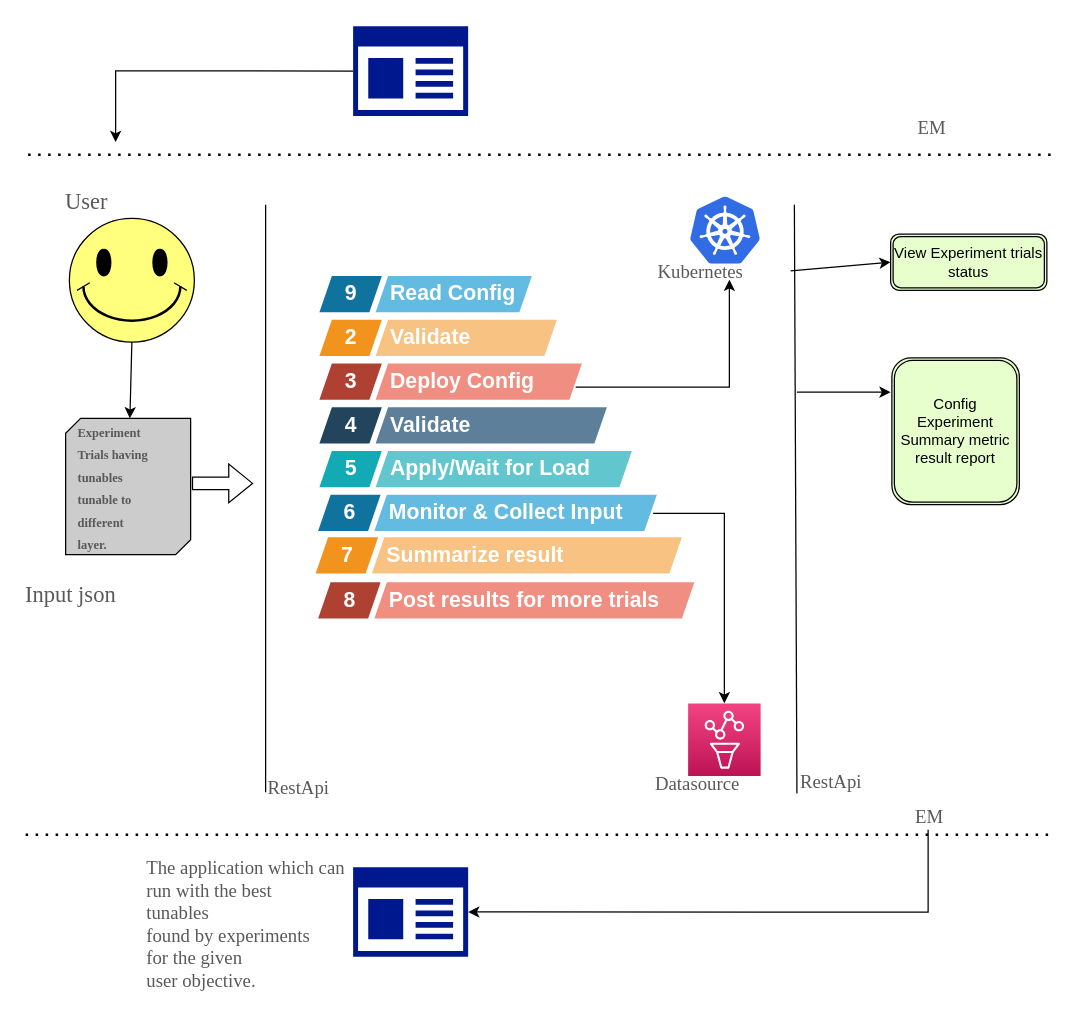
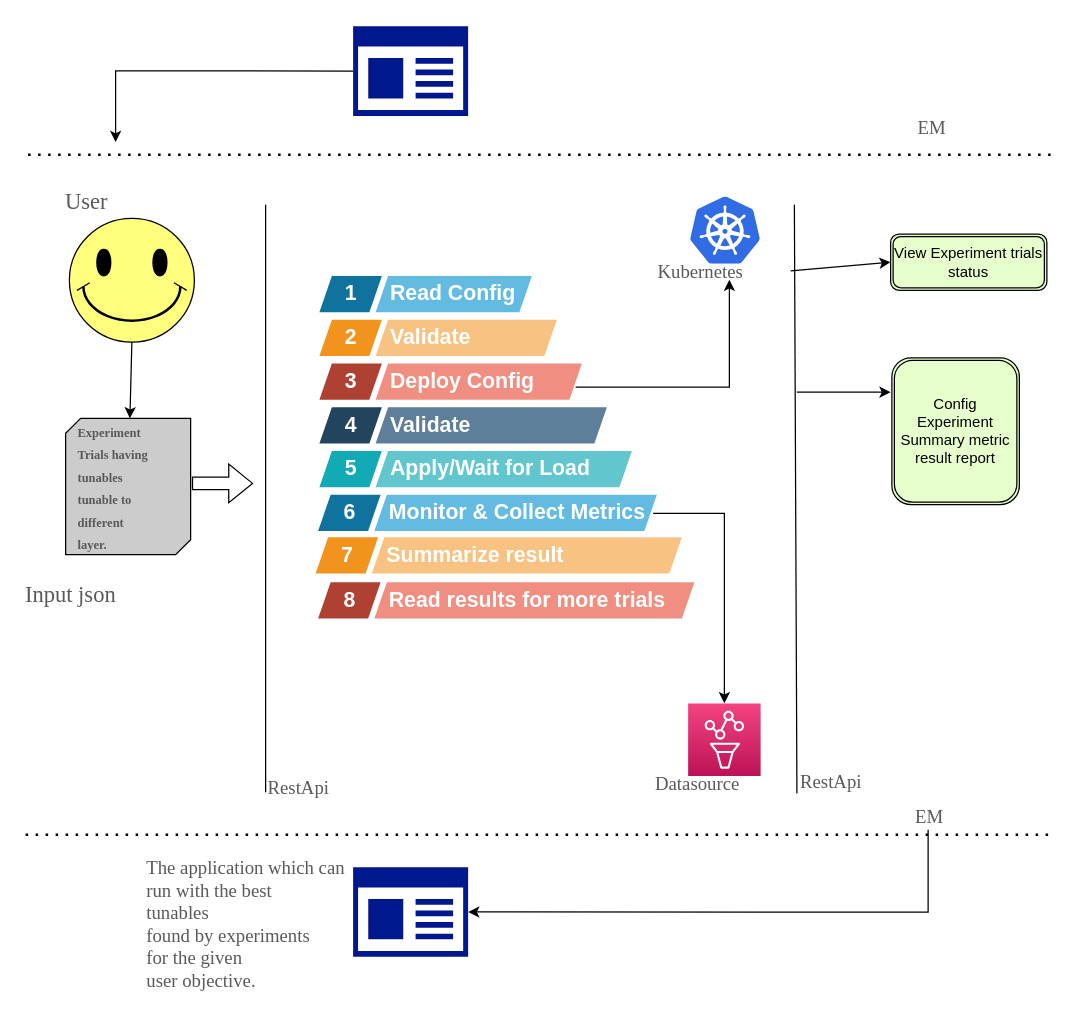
  <mxCell id="0" />
  <mxCell id="1" parent="0" />
  <mxCell id="2" value="" style="verticalLabelPosition=bottom;verticalAlign=top;html=1;shape=mxgraph.basic.smiley;fillColor=#FFFF7D;" vertex="1" parent="1"><mxGeometry x="55" y="174" width="100" height="99" as="geometry" /></mxCell>
  <mxCell id="3" value="" style="verticalLabelPosition=bottom;verticalAlign=top;html=1;shape=mxgraph.basic.diag_snip_rect;dx=6;fillColor=#CCCCCC;" vertex="1" parent="1"><mxGeometry x="52" y="334" width="100" height="109" as="geometry" /></mxCell>
  <mxCell id="4" value="User" style="text;html=1;resizable=1;autosize=0;align=left;verticalAlign=bottom;points=[];fillColor=none;strokeColor=none;rounded=0;fontFamily=Red Hat Text;fontStyle=0;fontSize=18;fontColor=#595959;resizeWidth=0;connectable=1;recursiveResize=0;editable=1;rotatable=1;movable=1;deletable=1;cloneable=0;imageAspect=0;spacing=0;spacingBottom=10;allowArrows=0;expand=0;pointerEvents=0;" vertex="1" parent="1"><mxGeometry x="52" y="154" width="80" height="29" as="geometry" /></mxCell>
  <mxCell id="5" value="&lt;div&gt;&lt;b&gt;&lt;font style=&quot;font-size: 10px;&quot;&gt;Experiment &lt;br&gt;&lt;/font&gt;&lt;/b&gt;&lt;/div&gt;&lt;div&gt;&lt;b&gt;&lt;font style=&quot;font-size: 10px;&quot;&gt;Trials having &lt;br&gt;&lt;/font&gt;&lt;/b&gt;&lt;/div&gt;&lt;div&gt;&lt;b&gt;&lt;font style=&quot;font-size: 10px;&quot;&gt;tunables &lt;br&gt;&lt;/font&gt;&lt;/b&gt;&lt;/div&gt;&lt;div&gt;&lt;b&gt;&lt;font style=&quot;font-size: 10px;&quot;&gt;tunable to&lt;br&gt;&lt;/font&gt;&lt;/b&gt;&lt;/div&gt;&lt;div&gt;&lt;b&gt;&lt;font style=&quot;font-size: 10px;&quot;&gt;different&lt;/font&gt;&lt;/b&gt;&lt;/div&gt;&lt;div&gt;&lt;b&gt;&lt;font style=&quot;font-size: 10px;&quot;&gt;layer.&lt;br&gt;&lt;/font&gt;&lt;/b&gt;&lt;/div&gt;" style="text;html=1;resizable=1;autosize=0;align=left;verticalAlign=bottom;points=[];fillColor=none;strokeColor=none;rounded=0;fontFamily=Red Hat Text;fontStyle=0;fontSize=15;fontColor=#595959;resizeWidth=0;connectable=1;recursiveResize=0;editable=1;rotatable=1;movable=1;deletable=1;cloneable=0;imageAspect=0;spacing=0;spacingBottom=10;allowArrows=0;expand=0;pointerEvents=0;" vertex="1" parent="1"><mxGeometry x="62" y="424" width="80" height="29" as="geometry" /></mxCell>
  <mxCell id="6" value="" style="endArrow=classic;html=1;rounded=0;fontSize=15;movable=1;resizable=1;rotatable=1;deletable=1;editable=1;connectable=1;exitX=0.5;exitY=1;exitDx=0;exitDy=0;exitPerimeter=0;" edge="1" parent="1" source="2" target="3"><mxGeometry width="50" height="50" relative="1" as="geometry"><mxPoint x="105" y="284" as="sourcePoint" /><mxPoint x="492" y="414" as="targetPoint" /></mxGeometry></mxCell>
  <mxCell id="7" value="" style="shape=flexArrow;endArrow=classic;html=1;rounded=0;fontSize=15;" edge="1" parent="1"><mxGeometry width="50" height="50" relative="1" as="geometry"><mxPoint x="153" y="386" as="sourcePoint" /><mxPoint x="202" y="386" as="targetPoint" /></mxGeometry></mxCell>
- <mxCell id="8" value="9" style="shape=mxgraph.infographic.parallelogram;dx=5;html=1;fillColor=#10739E;strokeColor=none;shadow=0;fontSize=17;fontColor=#FFFFFF;align=center;fontStyle=1;" vertex="1" parent="1"><mxGeometry x="255" y="220" width="50" height="29" as="geometry" /></mxCell>
+ <mxCell id="8" value="1" style="shape=mxgraph.infographic.parallelogram;dx=5;html=1;fillColor=#10739E;strokeColor=none;shadow=0;fontSize=17;fontColor=#FFFFFF;align=center;fontStyle=1;" vertex="1" parent="1"><mxGeometry x="255" y="220" width="50" height="29" as="geometry" /></mxCell>
  <mxCell id="9" value="Read Config" style="shape=mxgraph.infographic.parallelogram;dx=5;;html=1;fillColor=#64BBE2;strokeColor=none;shadow=0;fontSize=17;fontColor=#FFFFFF;align=left;spacingLeft=10;fontStyle=1;" vertex="1" parent="1"><mxGeometry x="300" y="220" width="125" height="29" as="geometry" /></mxCell>
  <mxCell id="10" value="2" style="shape=mxgraph.infographic.parallelogram;dx=5;html=1;fillColor=#F2931E;strokeColor=none;shadow=0;fontSize=17;fontColor=#FFFFFF;align=center;fontStyle=1;" vertex="1" parent="1"><mxGeometry x="255" y="255" width="50" height="29" as="geometry" /></mxCell>
  <mxCell id="11" value="Validate" style="shape=mxgraph.infographic.parallelogram;dx=5;;html=1;fillColor=#F8C382;strokeColor=none;shadow=0;fontSize=17;fontColor=#FFFFFF;align=left;spacingLeft=10;fontStyle=1;" vertex="1" parent="1"><mxGeometry x="300" y="255" width="145" height="29" as="geometry" /></mxCell>
  <mxCell id="12" value="3" style="shape=mxgraph.infographic.parallelogram;dx=5;html=1;fillColor=#AE4132;strokeColor=none;shadow=0;fontSize=17;fontColor=#FFFFFF;align=center;fontStyle=1;" vertex="1" parent="1"><mxGeometry x="255" y="290" width="50" height="29" as="geometry" /></mxCell>
  <mxCell id="13" value="Deploy Config" style="shape=mxgraph.infographic.parallelogram;dx=5;;html=1;fillColor=#F08E81;strokeColor=none;shadow=0;fontSize=17;fontColor=#FFFFFF;align=left;spacingLeft=10;fontStyle=1;" vertex="1" parent="1"><mxGeometry x="300" y="290" width="165" height="29" as="geometry" /></mxCell>
  <mxCell id="14" value="4" style="shape=mxgraph.infographic.parallelogram;dx=5;html=1;fillColor=#23445D;strokeColor=none;shadow=0;fontSize=17;fontColor=#FFFFFF;align=center;fontStyle=1;" vertex="1" parent="1"><mxGeometry x="255" y="325" width="50" height="29" as="geometry" /></mxCell>
  <mxCell id="15" value="Validate" style="shape=mxgraph.infographic.parallelogram;dx=5;;html=1;fillColor=#5D7F99;strokeColor=none;shadow=0;fontSize=17;fontColor=#FFFFFF;align=left;spacingLeft=10;fontStyle=1;" vertex="1" parent="1"><mxGeometry x="300" y="325" width="185" height="29" as="geometry" /></mxCell>
  <mxCell id="16" value="5" style="shape=mxgraph.infographic.parallelogram;dx=5;html=1;fillColor=#12AAB5;strokeColor=none;shadow=0;fontSize=17;fontColor=#FFFFFF;align=center;fontStyle=1;" vertex="1" parent="1"><mxGeometry x="255" y="360" width="50" height="29" as="geometry" /></mxCell>
  <mxCell id="17" value="Apply/Wait for Load" style="shape=mxgraph.infographic.parallelogram;dx=5;;html=1;fillColor=#61C6CE;strokeColor=none;shadow=0;fontSize=17;fontColor=#FFFFFF;align=left;spacingLeft=10;fontStyle=1;" vertex="1" parent="1"><mxGeometry x="300" y="360" width="205" height="29" as="geometry" /></mxCell>
  <mxCell id="18" value="" style="endArrow=none;html=1;rounded=0;fontSize=11;" edge="1" parent="1"><mxGeometry width="50" height="50" relative="1" as="geometry"><mxPoint x="212" y="633" as="sourcePoint" /><mxPoint x="212" y="163" as="targetPoint" /></mxGeometry></mxCell>
  <mxCell id="19" value="EM" style="text;html=1;resizable=1;autosize=0;align=left;verticalAlign=bottom;points=[];fillColor=none;strokeColor=none;rounded=0;fontFamily=Red Hat Text;fontStyle=0;fontSize=15;fontColor=#595959;resizeWidth=0;connectable=1;recursiveResize=0;editable=1;rotatable=1;movable=1;deletable=1;cloneable=0;imageAspect=0;spacing=0;spacingBottom=10;allowArrows=0;expand=0;pointerEvents=0;" vertex="1" parent="1"><mxGeometry x="734" y="92" width="80" height="29" as="geometry" /></mxCell>
  <mxCell id="20" value="6" style="shape=mxgraph.infographic.parallelogram;dx=5;html=1;fillColor=#10739E;strokeColor=none;shadow=0;fontSize=17;fontColor=#FFFFFF;align=center;fontStyle=1;" vertex="1" parent="1"><mxGeometry x="254" y="395" width="50" height="29" as="geometry" /></mxCell>
- <mxCell id="21" value="Monitor &amp;amp; Collect Input" style="shape=mxgraph.infographic.parallelogram;dx=5;;html=1;fillColor=#64BBE2;strokeColor=none;shadow=0;fontSize=17;fontColor=#FFFFFF;align=left;spacingLeft=10;fontStyle=1;" vertex="1" parent="1"><mxGeometry x="299" y="395" width="226" height="29" as="geometry" /></mxCell>
+ <mxCell id="21" value="Monitor &amp;amp; Collect Metrics" style="shape=mxgraph.infographic.parallelogram;dx=5;;html=1;fillColor=#64BBE2;strokeColor=none;shadow=0;fontSize=17;fontColor=#FFFFFF;align=left;spacingLeft=10;fontStyle=1;" vertex="1" parent="1"><mxGeometry x="299" y="395" width="226" height="29" as="geometry" /></mxCell>
  <mxCell id="22" value="7" style="shape=mxgraph.infographic.parallelogram;dx=5;html=1;fillColor=#F2931E;strokeColor=none;shadow=0;fontSize=17;fontColor=#FFFFFF;align=center;fontStyle=1;" vertex="1" parent="1"><mxGeometry x="252" y="429" width="50" height="29" as="geometry" /></mxCell>
  <mxCell id="23" value="Summarize result" style="shape=mxgraph.infographic.parallelogram;dx=5;;html=1;fillColor=#F8C382;strokeColor=none;shadow=0;fontSize=17;fontColor=#FFFFFF;align=left;spacingLeft=10;fontStyle=1;" vertex="1" parent="1"><mxGeometry x="297" y="429" width="248" height="29" as="geometry" /></mxCell>
  <mxCell id="24" value="8" style="shape=mxgraph.infographic.parallelogram;dx=5;html=1;fillColor=#AE4132;strokeColor=none;shadow=0;fontSize=17;fontColor=#FFFFFF;align=center;fontStyle=1;" vertex="1" parent="1"><mxGeometry x="254" y="465" width="50" height="29" as="geometry" /></mxCell>
- <mxCell id="25" value="Post results for more trials" style="shape=mxgraph.infographic.parallelogram;dx=5;;html=1;fillColor=#F08E81;strokeColor=none;shadow=0;fontSize=17;fontColor=#FFFFFF;align=left;spacingLeft=10;fontStyle=1;" vertex="1" parent="1"><mxGeometry x="299" y="465" width="256" height="29" as="geometry" /></mxCell>
+ <mxCell id="25" value="Read results for more trials" style="shape=mxgraph.infographic.parallelogram;dx=5;;html=1;fillColor=#F08E81;strokeColor=none;shadow=0;fontSize=17;fontColor=#FFFFFF;align=left;spacingLeft=10;fontStyle=1;" vertex="1" parent="1"><mxGeometry x="299" y="465" width="256" height="29" as="geometry" /></mxCell>
  <mxCell id="26" value="" style="sketch=0;aspect=fixed;pointerEvents=1;shadow=0;dashed=0;html=1;strokeColor=none;labelPosition=center;verticalLabelPosition=bottom;verticalAlign=top;align=center;fillColor=#00188D;shape=mxgraph.mscae.enterprise.app_generic;fontSize=11;" vertex="1" parent="1"><mxGeometry x="282" y="20.24" width="92" height="71.76" as="geometry" /></mxCell>
  <mxCell id="27" value="" style="endArrow=none;html=1;rounded=0;fontSize=11;exitX=-0.037;exitY=0.655;exitDx=0;exitDy=0;exitPerimeter=0;" edge="1" parent="1"><mxGeometry width="50" height="50" relative="1" as="geometry"><mxPoint x="637.04" y="633.995" as="sourcePoint" /><mxPoint x="635" y="163" as="targetPoint" /></mxGeometry></mxCell>
  <mxCell id="28" value="RestApi" style="text;html=1;resizable=1;autosize=0;align=left;verticalAlign=bottom;points=[];fillColor=none;strokeColor=none;rounded=0;fontFamily=Red Hat Text;fontStyle=0;fontSize=15;fontColor=#595959;resizeWidth=0;connectable=1;recursiveResize=0;editable=1;rotatable=1;movable=1;deletable=1;cloneable=0;imageAspect=0;spacing=0;spacingBottom=10;allowArrows=0;expand=0;pointerEvents=0;" vertex="1" parent="1"><mxGeometry x="640" y="615" width="80" height="29" as="geometry" /></mxCell>
  <mxCell id="29" value="RestApi" style="text;html=1;resizable=1;autosize=0;align=left;verticalAlign=bottom;points=[];fillColor=none;strokeColor=none;rounded=0;fontFamily=Red Hat Text;fontStyle=0;fontSize=15;fontColor=#595959;resizeWidth=0;connectable=1;recursiveResize=0;editable=1;rotatable=1;movable=1;deletable=1;cloneable=0;imageAspect=0;spacing=0;spacingBottom=10;allowArrows=0;expand=0;pointerEvents=0;" vertex="1" parent="1"><mxGeometry x="214" y="620" width="80" height="29" as="geometry" /></mxCell>
  <mxCell id="30" value="" style="endArrow=classic;html=1;rounded=0;fontSize=12;exitX=0;exitY=0.5;exitDx=0;exitDy=0;exitPerimeter=0;" edge="1" parent="1" source="26"><mxGeometry width="50" height="50" relative="1" as="geometry"><mxPoint x="132" y="81.12" as="sourcePoint" /><mxPoint x="92" y="113" as="targetPoint" /><Array as="points"><mxPoint x="92" y="56" /></Array></mxGeometry></mxCell>
  <mxCell id="31" value="" style="sketch=0;aspect=fixed;pointerEvents=1;shadow=0;dashed=0;html=1;strokeColor=none;labelPosition=center;verticalLabelPosition=bottom;verticalAlign=top;align=center;fillColor=#00188D;shape=mxgraph.mscae.enterprise.app_generic;fontSize=11;" vertex="1" parent="1"><mxGeometry x="282" y="693" width="92" height="71.76" as="geometry" /></mxCell>
  <mxCell id="32" value="&lt;div&gt;The application which can&lt;/div&gt;&lt;div&gt; run with the best &lt;br&gt;&lt;/div&gt;&lt;div&gt;tunables &lt;br&gt;&lt;/div&gt;&lt;div&gt;found by experiments &lt;br&gt;&lt;/div&gt;&lt;div&gt;for the given &lt;br&gt;&lt;/div&gt;&lt;div&gt;user objective.&lt;/div&gt;" style="text;html=1;resizable=1;autosize=0;align=left;verticalAlign=bottom;points=[];fillColor=none;strokeColor=none;rounded=0;fontFamily=Red Hat Text;fontStyle=0;fontSize=15;fontColor=#595959;resizeWidth=0;connectable=1;recursiveResize=0;editable=1;rotatable=1;movable=1;deletable=1;cloneable=0;imageAspect=0;spacing=0;spacingBottom=10;allowArrows=0;expand=0;pointerEvents=0;" vertex="1" parent="1"><mxGeometry x="117" y="756" width="146" height="47.24" as="geometry" /></mxCell>
  <mxCell id="33" value="EM" style="text;html=1;resizable=1;autosize=0;align=left;verticalAlign=bottom;points=[];fillColor=none;strokeColor=none;rounded=0;fontFamily=Red Hat Text;fontStyle=0;fontSize=15;fontColor=#595959;resizeWidth=0;connectable=1;recursiveResize=0;editable=1;rotatable=1;movable=1;deletable=1;cloneable=0;imageAspect=0;spacing=0;spacingBottom=10;allowArrows=0;expand=0;pointerEvents=0;" vertex="1" parent="1"><mxGeometry x="732" y="643" width="80" height="29" as="geometry" /></mxCell>
  <mxCell id="34" value="" style="endArrow=classic;html=1;rounded=0;entryX=1;entryY=0.5;entryDx=0;entryDy=0;entryPerimeter=0;" edge="1" parent="1" target="31"><mxGeometry width="50" height="50" relative="1" as="geometry"><mxPoint x="742" y="723" as="sourcePoint" /><mxPoint x="462" y="525" as="targetPoint" /><Array as="points"><mxPoint x="742" y="663" /><mxPoint x="742" y="729" /></Array></mxGeometry></mxCell>
  <mxCell id="35" value="" style="endArrow=none;dashed=1;html=1;dashPattern=1 3;strokeWidth=2;rounded=0;" edge="1" parent="1"><mxGeometry width="50" height="50" relative="1" as="geometry"><mxPoint x="22" y="123" as="sourcePoint" /><mxPoint x="842" y="123" as="targetPoint" /></mxGeometry></mxCell>
  <mxCell id="36" value="" style="endArrow=none;dashed=1;html=1;dashPattern=1 3;strokeWidth=2;rounded=0;" edge="1" parent="1"><mxGeometry width="50" height="50" relative="1" as="geometry"><mxPoint x="20" y="667" as="sourcePoint" /><mxPoint x="840" y="667" as="targetPoint" /></mxGeometry></mxCell>
  <mxCell id="37" value="" style="sketch=0;aspect=fixed;html=1;points=[];align=center;image;fontSize=12;image=img/lib/mscae/Kubernetes.svg;" vertex="1" parent="1"><mxGeometry x="552" y="157" width="56" height="53.76" as="geometry" /></mxCell>
  <mxCell id="38" value="Kubernetes" style="text;html=1;resizable=1;autosize=0;align=left;verticalAlign=bottom;points=[];fillColor=none;strokeColor=none;rounded=0;fontFamily=Red Hat Text;fontStyle=0;fontSize=15;fontColor=#595959;resizeWidth=0;connectable=1;recursiveResize=0;editable=1;rotatable=1;movable=1;deletable=1;cloneable=0;imageAspect=0;spacing=0;spacingBottom=10;allowArrows=0;expand=0;pointerEvents=0;" vertex="1" parent="1"><mxGeometry x="526" y="207" width="80" height="29" as="geometry" /></mxCell>
  <mxCell id="39" value="" style="edgeStyle=elbowEdgeStyle;elbow=horizontal;endArrow=classic;html=1;rounded=0;" edge="1" parent="1"><mxGeometry width="50" height="50" relative="1" as="geometry"><mxPoint x="460" y="309" as="sourcePoint" /><mxPoint x="583" y="223" as="targetPoint" /><Array as="points"><mxPoint x="583" y="283" /></Array></mxGeometry></mxCell>
  <mxCell id="40" value="" style="sketch=0;points=[[0,0,0],[0.25,0,0],[0.5,0,0],[0.75,0,0],[1,0,0],[0,1,0],[0.25,1,0],[0.5,1,0],[0.75,1,0],[1,1,0],[0,0.25,0],[0,0.5,0],[0,0.75,0],[1,0.25,0],[1,0.5,0],[1,0.75,0]];points=[[0,0,0],[0.25,0,0],[0.5,0,0],[0.75,0,0],[1,0,0],[0,1,0],[0.25,1,0],[0.5,1,0],[0.75,1,0],[1,1,0],[0,0.25,0],[0,0.5,0],[0,0.75,0],[1,0.25,0],[1,0.5,0],[1,0.75,0]];outlineConnect=0;fontColor=#232F3E;gradientColor=#F34482;gradientDirection=north;fillColor=#BC1356;strokeColor=#ffffff;dashed=0;verticalLabelPosition=bottom;verticalAlign=top;align=center;html=1;fontSize=12;fontStyle=0;aspect=fixed;shape=mxgraph.aws4.resourceIcon;resIcon=mxgraph.aws4.managed_service_for_prometheus;" vertex="1" parent="1"><mxGeometry x="550" y="562" width="58" height="58" as="geometry" /></mxCell>
  <mxCell id="41" value="" style="edgeStyle=elbowEdgeStyle;elbow=horizontal;endArrow=classic;html=1;rounded=0;entryX=0.5;entryY=0;entryDx=0;entryDy=0;entryPerimeter=0;" edge="1" parent="1" target="40"><mxGeometry width="50" height="50" relative="1" as="geometry"><mxPoint x="522" y="410" as="sourcePoint" /><mxPoint x="602" y="533" as="targetPoint" /><Array as="points"><mxPoint x="579" y="493" /><mxPoint x="577" y="483" /></Array></mxGeometry></mxCell>
  <mxCell id="42" value="Datasource" style="text;html=1;resizable=1;autosize=0;align=left;verticalAlign=bottom;points=[];fillColor=none;strokeColor=none;rounded=0;fontFamily=Red Hat Text;fontStyle=0;fontSize=15;fontColor=#595959;resizeWidth=0;connectable=1;recursiveResize=0;editable=1;rotatable=1;movable=1;deletable=1;cloneable=0;imageAspect=0;spacing=0;spacingBottom=10;allowArrows=0;expand=0;pointerEvents=0;" vertex="1" parent="1"><mxGeometry x="524" y="617" width="80" height="29" as="geometry" /></mxCell>
  <mxCell id="43" value="View Experiment trials status" style="shape=ext;double=1;rounded=1;whiteSpace=wrap;html=1;fillColor=#E6FFCC;" vertex="1" parent="1"><mxGeometry x="712" y="186.5" width="125" height="45" as="geometry" /></mxCell>
  <mxCell id="44" value="&lt;div&gt;Config Experiment &lt;br&gt;&lt;/div&gt;&lt;div&gt;Summary metric result report&lt;br&gt;&lt;/div&gt;" style="shape=ext;double=1;rounded=1;whiteSpace=wrap;html=1;fillColor=#E6FFCC;" vertex="1" parent="1"><mxGeometry x="713" y="285.5" width="102" height="117.5" as="geometry" /></mxCell>
  <mxCell id="45" value="Input json" style="text;html=1;resizable=1;autosize=0;align=left;verticalAlign=bottom;points=[];fillColor=none;strokeColor=none;rounded=0;fontFamily=Red Hat Text;fontStyle=0;fontSize=18;fontColor=#595959;resizeWidth=0;connectable=1;recursiveResize=0;editable=1;rotatable=1;movable=1;deletable=1;cloneable=0;imageAspect=0;spacing=0;spacingBottom=10;allowArrows=0;expand=0;pointerEvents=0;" vertex="1" parent="1"><mxGeometry x="20" y="468" width="80" height="29" as="geometry" /></mxCell>
  <mxCell id="46" value="" style="endArrow=classic;html=1;rounded=0;fontSize=10;entryX=0;entryY=0.5;entryDx=0;entryDy=0;" edge="1" parent="1" target="43"><mxGeometry width="50" height="50" relative="1" as="geometry"><mxPoint x="632" y="216" as="sourcePoint" /><mxPoint x="682" y="190.75" as="targetPoint" /></mxGeometry></mxCell>
  <mxCell id="47" value="" style="endArrow=classic;html=1;rounded=0;fontSize=10;" edge="1" parent="1"><mxGeometry width="50" height="50" relative="1" as="geometry"><mxPoint x="637" y="313" as="sourcePoint" /><mxPoint x="712" y="313" as="targetPoint" /></mxGeometry></mxCell>
